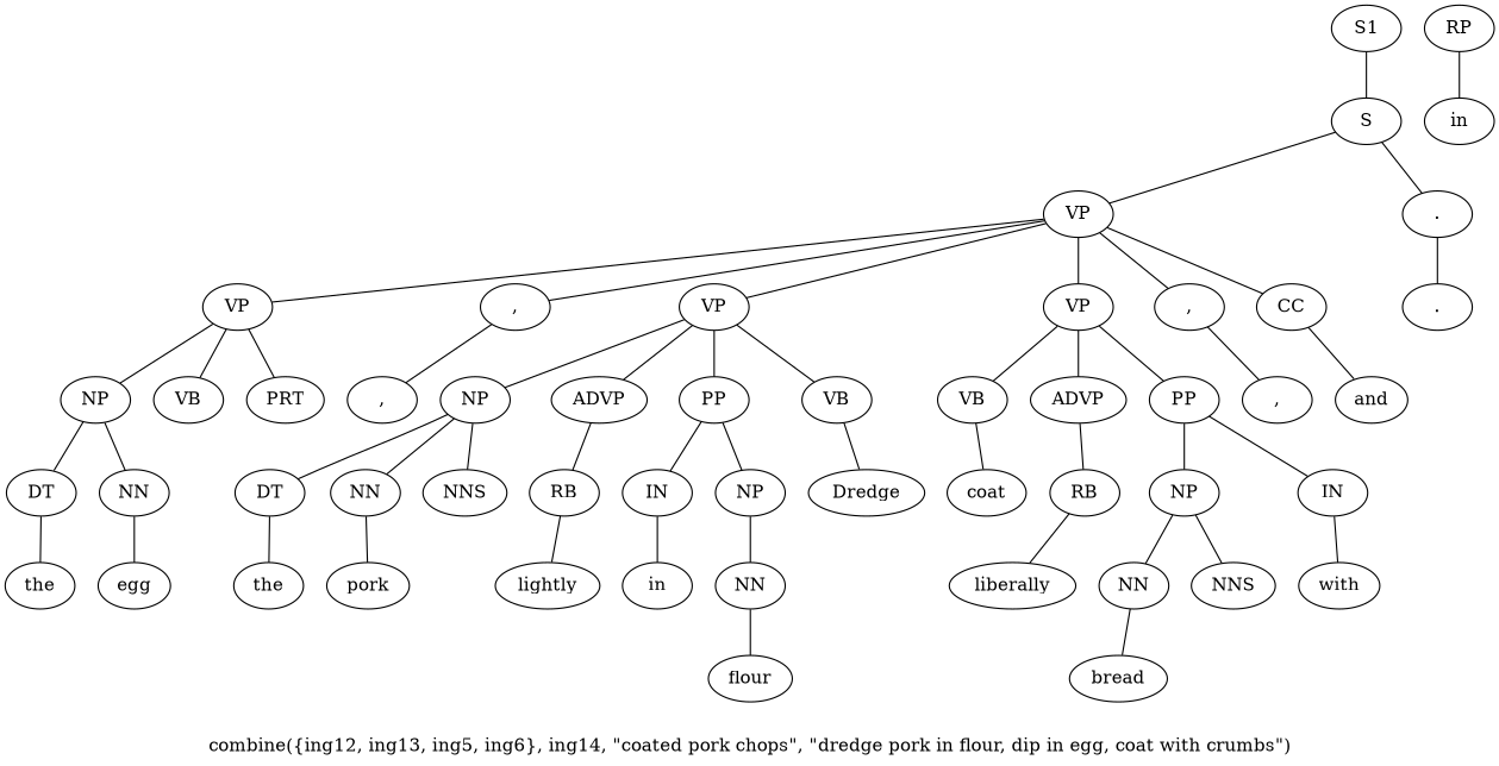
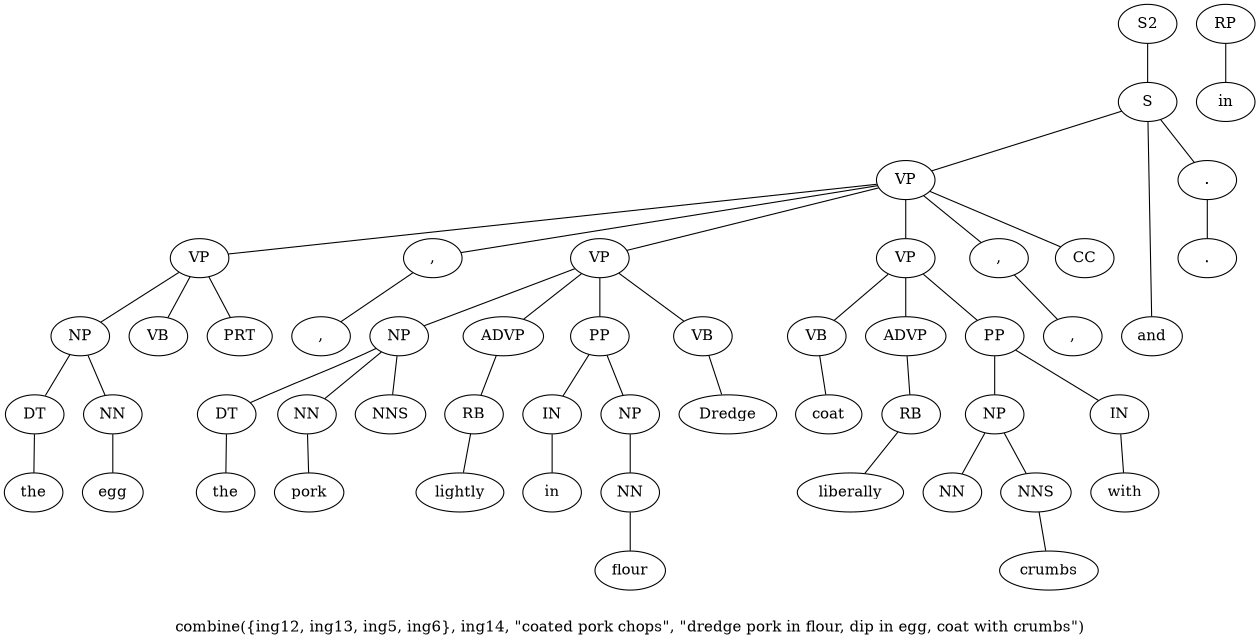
  graph {
    label="combine({ing12, ing13, ing5, ing6}, ing14, \"coated pork chops\", \"dredge pork in flour, dip in egg, coat with crumbs\")"
-   n1 [label=S1]
+   n1 [label=S2]
    n2 [label=S]
    n3 [label=VP]
    n4 [label="."]
    n5 [label=VP]
    n6 [label=","]
    n7 [label=VP]
    n8 [label=","]
    n9 [label=CC]
    n10 [label=VP]
    n11 [label="."]
    n12 [label=VB]
    n13 [label=NP]
    n14 [label=ADVP]
    n15 [label=PP]
    n16 [label=","]
    n17 [label=VB]
    n18 [label=PRT]
    n19 [label=NP]
    n20 [label=","]
    n21 [label=and]
    n22 [label=VB]
    n23 [label=ADVP]
    n24 [label=PP]
    n25 [label=Dredge]
    n26 [label=DT]
    n27 [label=NN]
    n28 [label=NNS]
    n29 [label=RB]
    n30 [label=IN]
    n31 [label=NP]
    n32 [label=the]
    n33 [label=pork]
    n34 [label=lightly]
    n35 [label=in]
    n36 [label=NN]
    n37 [label=flour]
    n38 [label=DT]
    n39 [label=NN]
    n40 [label=RP]
    n41 [label=in]
    n42 [label=the]
    n43 [label=egg]
    n44 [label=coat]
    n45 [label=RB]
    n46 [label=IN]
    n47 [label=NP]
    n48 [label=liberally]
    n49 [label=with]
    n50 [label=NN]
    n51 [label=NNS]
-   n52 [label=bread]
+   n53 [label=crumbs]
    n1 -- n2
    n2 -- n3
    n2 -- n4
    n3 -- n5
    n3 -- n6
    n3 -- n7
    n3 -- n8
    n3 -- n9
    n3 -- n10
    n4 -- n11
    n5 -- n12
    n5 -- n13
    n5 -- n14
    n5 -- n15
    n6 -- n16
    n7 -- n17
    n7 -- n18
    n7 -- n19
    n8 -- n20
-   n9 -- n21
+   n2 -- n21
    n10 -- n22
    n10 -- n23
    n10 -- n24
    n12 -- n25
    n13 -- n26
    n13 -- n27
    n13 -- n28
    n14 -- n29
    n15 -- n30
    n15 -- n31
    n19 -- n38
    n19 -- n39
    n22 -- n44
    n23 -- n45
    n24 -- n46
    n24 -- n47
    n26 -- n32
    n27 -- n33
    n29 -- n34
    n30 -- n35
    n31 -- n36
    n36 -- n37
    n38 -- n42
    n39 -- n43
    n40 -- n41
    n45 -- n48
    n46 -- n49
    n47 -- n50
    n47 -- n51
-   n50 -- n52
+   n51 -- n53
  }
